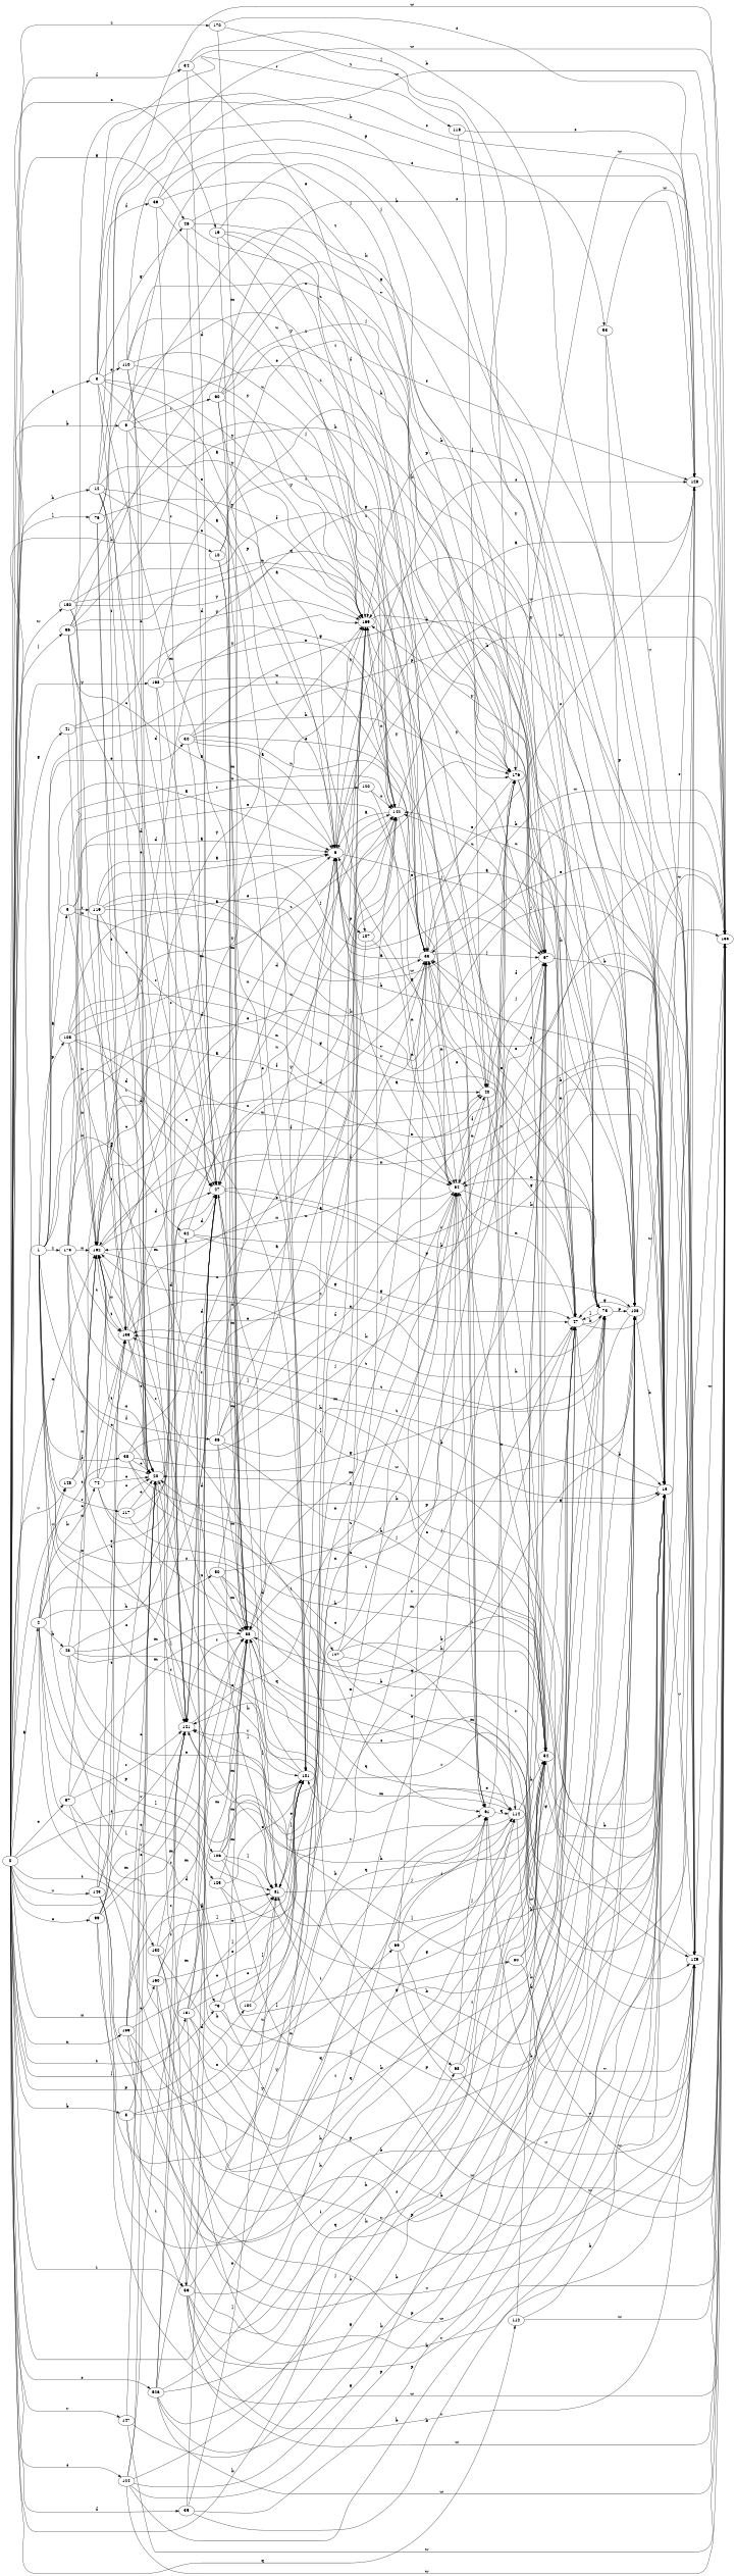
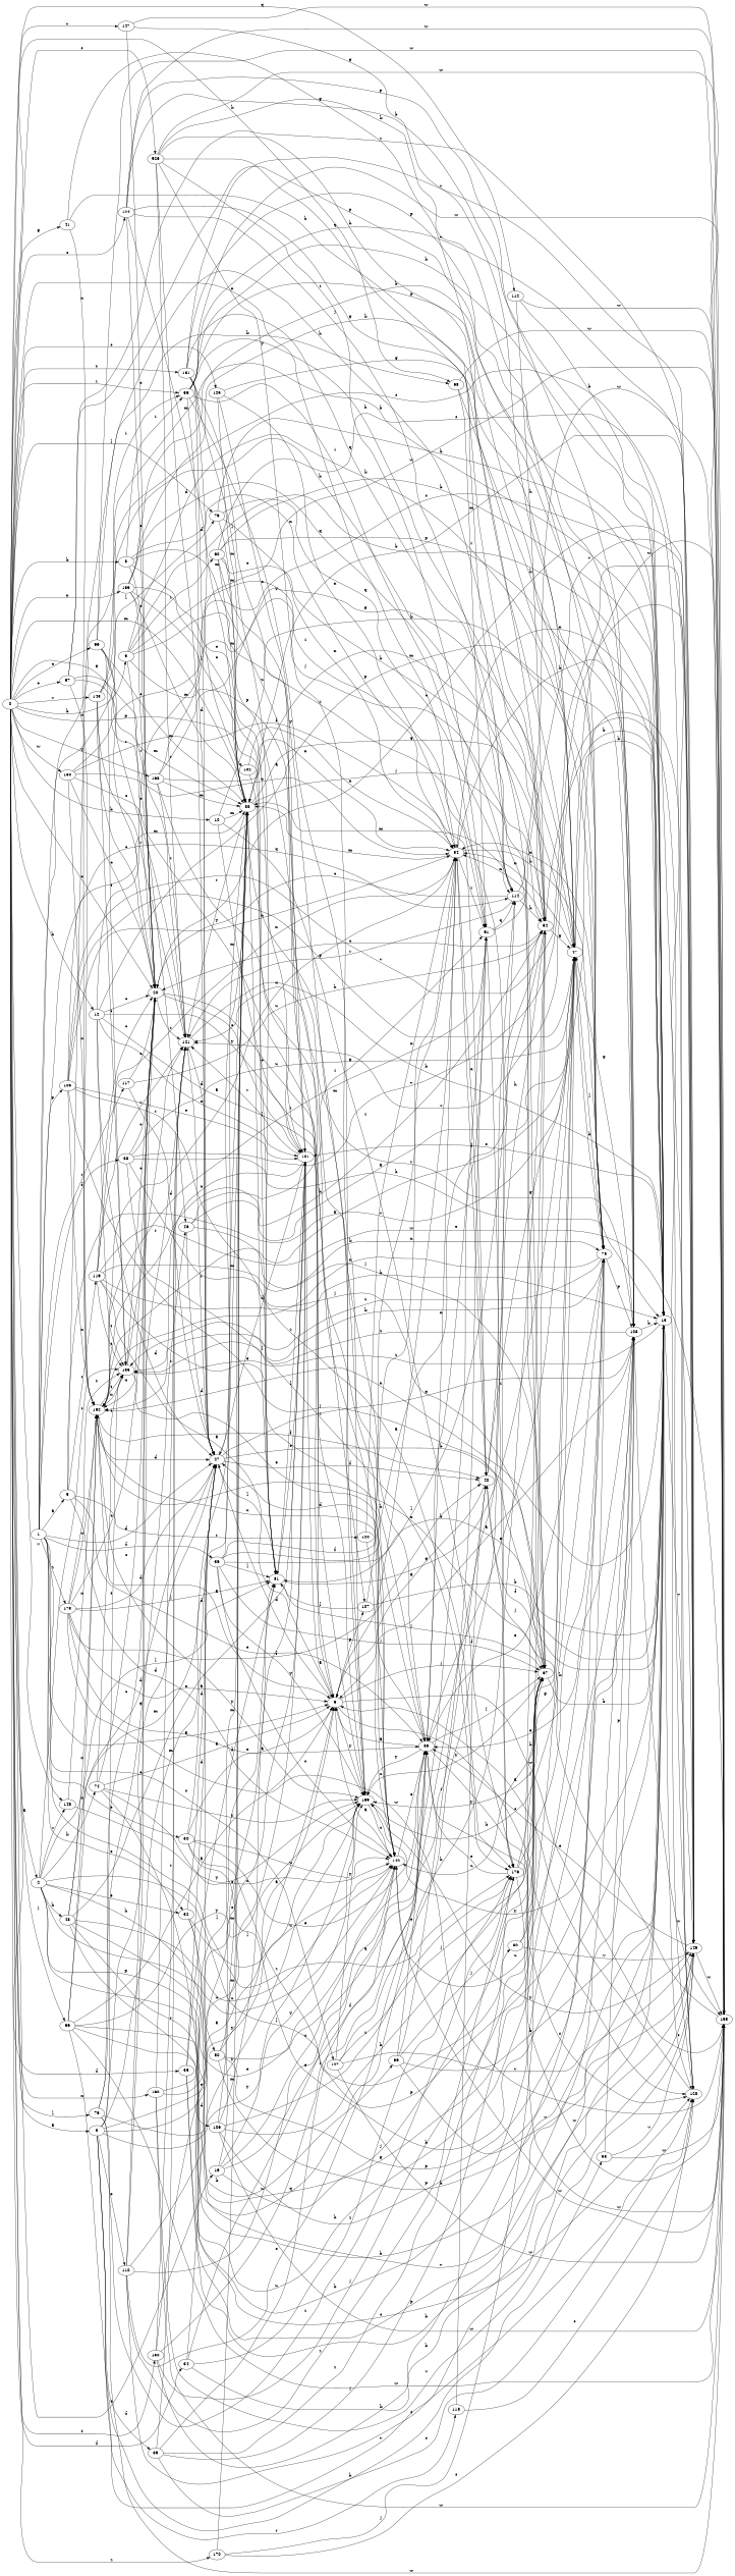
  strict digraph {
    rankdir=LR
    0
    2
    3
    8
    9
    10
    12
    19
    20
    34
    35
    41
    46
    59
    66
    68
    76
    79
    88
    94
    97
    99
    102
    112
    124
    125
    n27 [label=526]
    131
    n29 [label=130]
    143
    147
    148
    150
    159
    160
    162
    168
    170
    32
    48
    50
    69
    74
    80
    81
    106
    135
    142
    6
    27
    39
    53
    n53 [label=110]
    101
    118
    169
    176
    107
    13
    60
    61
    75
    155
    108
    67
    40
    121
    33
    47
    54
    149
    114
    128
    1
    5
    30
    36
    38
    105
    117
    127
    173
    119
    120
    0 -> 2 [label=a]
    0 -> 3 [label=a]
    0 -> 8 [label=b]
    0 -> 9 [label=b]
    0 -> 10 [label=b]
    0 -> 12 [label=b]
    0 -> 19 [label=c]
    0 -> 20 [label=c]
    0 -> 34 [label=f]
    0 -> 35 [label=f]
    0 -> 41 [label=g]
    0 -> 46 [label=g]
    0 -> 59 [label=i]
    0 -> 66 [label=j]
    0 -> 68 [label=k]
    0 -> 76 [label=l]
    0 -> 79 [label=l]
    0 -> 88 [label=m]
    0 -> 94 [label=n]
    0 -> 97 [label=o]
    0 -> 99 [label=o]
    0 -> 102 [label=p]
    0 -> 112 [label=q]
    0 -> 124 [label=s]
    0 -> 125 [label=s]
    0 -> n27 [label=s]
    0 -> 131 [label=t]
    0 -> n29 [label=t]
    0 -> 143 [label=v]
    0 -> 147 [label=v]
    0 -> 148 [label=v]
    0 -> 150 [label=w]
    0 -> 159 [label=x]
    0 -> 160 [label=x]
-   0 -> 162 [label=x]
    0 -> 168 [label=y]
    0 -> 170 [label=z]
    2 -> 148 [label=v]
    2 -> 32 [label=e]
    2 -> 48 [label=h]
    2 -> 50 [label=h]
    2 -> 69 [label=k]
    2 -> 74 [label=k]
    2 -> 80 [label=l]
    2 -> 81 [label=l]
    2 -> 106 [label=p]
    2 -> 135 [label=t]
    2 -> 142 [label=u]
    3 -> 46 [label=g]
    3 -> 88 [label=m]
    3 -> 6 [label=a]
    3 -> 27 [label=d]
    3 -> 39 [label=f]
    3 -> 53 [label=h]
    3 -> n53 [label=o]
    3 -> 101 [label=o]
    3 -> 118 [label=r]
    3 -> 169 [label=y]
    8 -> 20 [label=c]
    8 -> 59 [label=i]
    8 -> 94 [label=n]
    8 -> 142 [label=u]
    8 -> 101 [label=o]
    9 -> 20 [label=c]
    9 -> 176 [label=z]
    9 -> 107 [label=p]
    9 -> 13 [label=b]
    9 -> 60 [label=i]
    9 -> 61 [label=i]
    9 -> 75 [label=k]
    10 -> 88 [label=m]
    10 -> 101 [label=o]
    10 -> 176 [label=z]
    10 -> 75 [label=k]
    12 -> 20 [label=c]
    12 -> 135 [label=t]
    12 -> 6 [label=a]
    12 -> 27 [label=d]
    12 -> 101 [label=o]
    12 -> 169 [label=y]
    12 -> 155 [label=w]
    12 -> 108 [label=p]
    19 -> 88 [label=m]
    19 -> 142 [label=u]
    19 -> 169 [label=y]
    19 -> 67 [label=j]
    19 -> 40 [label=f]
    20 -> 162 [label=x]
    20 -> 142 [label=u]
    20 -> 101 [label=o]
    20 -> 121 [label=r]
    34 -> 27 [label=d]
    34 -> 176 [label=z]
    34 -> 13 [label=b]
    34 -> 33 [label=e]
    35 -> 81 [label=l]
    35 -> 27 [label=d]
    35 -> 13 [label=b]
    35 -> 108 [label=p]
    41 -> 162 [label=x]
    41 -> 47 [label=g]
    41 -> 54 [label=h]
    46 -> 27 [label=d]
    46 -> 61 [label=i]
    46 -> 67 [label=j]
    46 -> 47 [label=g]
    59 -> 27 [label=d]
    59 -> 169 [label=y]
    59 -> 13 [label=b]
    59 -> 61 [label=i]
    59 -> 155 [label=w]
    59 -> 108 [label=p]
    59 -> 54 [label=h]
    59 -> 149 [label=v]
    66 -> 162 [label=x]
    66 -> 6 [label=a]
    66 -> 27 [label=d]
    66 -> 169 [label=y]
    66 -> 75 [label=k]
    66 -> 155 [label=w]
    66 -> 149 [label=v]
    66 -> 114 [label=q]
    68 -> 61 [label=i]
    68 -> 75 [label=k]
    68 -> 155 [label=w]
    76 -> 20 [label=c]
    76 -> 135 [label=t]
    76 -> 169 [label=y]
    76 -> 176 [label=z]
    76 -> 155 [label=w]
    79 -> 88 [label=m]
    79 -> 94 [label=n]
    79 -> 13 [label=b]
    79 -> 114 [label=q]
    88 -> 81 [label=l]
    88 -> 67 [label=j]
    88 -> 121 [label=r]
    88 -> 47 [label=g]
    94 -> 88 [label=m]
    94 -> 162 [label=x]
    94 -> 6 [label=a]
    94 -> 13 [label=b]
    94 -> 61 [label=i]
    94 -> 75 [label=k]
    94 -> 40 [label=f]
    97 -> 88 [label=m]
    97 -> 162 [label=x]
    97 -> 108 [label=p]
    97 -> 121 [label=r]
    97 -> 149 [label=v]
    99 -> 20 [label=c]
    99 -> 88 [label=m]
    99 -> 135 [label=t]
    99 -> 155 [label=w]
    99 -> 121 [label=r]
    99 -> 54 [label=h]
    102 -> 94 [label=n]
    102 -> 81 [label=l]
    112 -> 13 [label=b]
    112 -> 155 [label=w]
    112 -> 54 [label=h]
    124 -> 20 [label=c]
    124 -> 88 [label=m]
    124 -> 13 [label=b]
    124 -> 155 [label=w]
    124 -> 108 [label=p]
    124 -> 67 [label=j]
    124 -> 47 [label=g]
    125 -> 88 [label=m]
    125 -> 94 [label=n]
    125 -> 101 [label=o]
    125 -> 47 [label=g]
    n27 -> 27 [label=d]
    n27 -> 169 [label=y]
    n27 -> 61 [label=i]
    n27 -> 75 [label=k]
    n27 -> 155 [label=w]
    n27 -> 121 [label=r]
    n27 -> 54 [label=h]
    n27 -> 114 [label=q]
    131 -> 88 [label=m]
    131 -> 81 [label=l]
    131 -> 27 [label=d]
    131 -> 101 [label=o]
    131 -> 108 [label=p]
    131 -> 149 [label=v]
    131 -> 114 [label=q]
    n29 -> 101 [label=o]
    n29 -> 61 [label=i]
    n29 -> 75 [label=k]
    n29 -> 67 [label=j]
    n29 -> 121 [label=r]
    143 -> 20 [label=c]
    143 -> 135 [label=t]
    143 -> 13 [label=b]
    143 -> 121 [label=r]
    143 -> 54 [label=h]
    143 -> 128 [label=s]
    147 -> 20 [label=c]
    147 -> 155 [label=w]
    147 -> 47 [label=g]
    148 -> 162 [label=x]
    148 -> 169 [label=y]
    150 -> 20 [label=c]
    150 -> 94 [label=n]
    150 -> 162 [label=x]
    150 -> 169 [label=y]
    150 -> 67 [label=j]
    150 -> 40 [label=f]
    159 -> 20 [label=c]
    159 -> 88 [label=m]
    159 -> 81 [label=l]
    159 -> 101 [label=o]
    159 -> 13 [label=b]
    159 -> 75 [label=k]
    159 -> 114 [label=q]
    160 -> 81 [label=l]
    160 -> 101 [label=o]
    160 -> 155 [label=w]
    160 -> 121 [label=r]
    160 -> 149 [label=v]
    162 -> 135 [label=t]
    162 -> 142 [label=u]
    162 -> 6 [label=a]
    162 -> 27 [label=d]
    162 -> 169 [label=y]
    162 -> 61 [label=i]
    162 -> 40 [label=f]
    162 -> 47 [label=g]
    162 -> 54 [label=h]
    168 -> 88 [label=m]
    168 -> 94 [label=n]
    168 -> 142 [label=u]
    168 -> 121 [label=r]
    168 -> 47 [label=g]
    168 -> 128 [label=s]
    170 -> 88 [label=m]
    170 -> 67 [label=j]
    170 -> 128 [label=s]
    32 -> 142 [label=u]
    32 -> 27 [label=d]
    32 -> 47 [label=g]
    32 -> 149 [label=v]
    48 -> 88 [label=m]
    48 -> 162 [label=x]
    48 -> 142 [label=u]
    48 -> 101 [label=o]
    48 -> 75 [label=k]
    48 -> 33 [label=e]
    48 -> 128 [label=s]
    50 -> 88 [label=m]
    50 -> 6 [label=a]
    50 -> 13 [label=b]
    50 -> 108 [label=p]
    50 -> 114 [label=q]
    69 -> 13 [label=b]
    69 -> 61 [label=i]
    69 -> 67 [label=j]
    69 -> 33 [label=e]
    69 -> 149 [label=v]
    74 -> 20 [label=c]
    74 -> 135 [label=t]
    74 -> 142 [label=u]
    74 -> 6 [label=a]
    74 -> 169 [label=y]
    74 -> 13 [label=b]
    80 -> 47 [label=g]
    80 -> 54 [label=h]
    80 -> 149 [label=v]
    81 -> 101 [label=o]
    81 -> 67 [label=j]
    81 -> 47 [label=g]
    106 -> 88 [label=m]
    106 -> 81 [label=l]
    106 -> 176 [label=z]
    106 -> 155 [label=w]
    106 -> 108 [label=p]
    106 -> 54 [label=h]
    135 -> 20 [label=c]
    135 -> 162 [label=x]
    135 -> 75 [label=k]
    135 -> 121 [label=r]
    135 -> 33 [label=e]
    142 -> 6 [label=a]
    142 -> 155 [label=w]
    142 -> 33 [label=e]
    6 -> 27 [label=d]
    6 -> 169 [label=y]
    6 -> 107 [label=p]
    6 -> 155 [label=w]
    6 -> 67 [label=j]
    6 -> 128 [label=s]
    27 -> 88 [label=m]
    27 -> 81 [label=l]
    27 -> 13 [label=b]
    27 -> 108 [label=p]
    27 -> 40 [label=f]
    27 -> 121 [label=r]
    39 -> 142 [label=u]
    39 -> 176 [label=z]
    39 -> 67 [label=j]
    39 -> 121 [label=r]
    39 -> 128 [label=s]
    53 -> 155 [label=w]
    53 -> 108 [label=p]
    53 -> 149 [label=v]
    n53 -> 20 [label=c]
    n53 -> 142 [label=u]
    n53 -> 169 [label=y]
    n53 -> 176 [label=z]
    n53 -> 121 [label=r]
    n53 -> 33 [label=e]
    n53 -> 128 [label=s]
    101 -> 162 [label=x]
    101 -> 81 [label=l]
    101 -> 6 [label=a]
    101 -> 27 [label=d]
    101 -> 121 [label=r]
    118 -> 40 [label=f]
    118 -> 128 [label=s]
    169 -> 142 [label=u]
    169 -> 75 [label=k]
    176 -> 75 [label=k]
    176 -> 155 [label=w]
    176 -> 67 [label=j]
    176 -> 33 [label=e]
    107 -> 94 [label=n]
    107 -> 81 [label=l]
    107 -> 13 [label=b]
    13 -> 94 [label=n]
    13 -> 162 [label=x]
    13 -> 135 [label=t]
    13 -> 101 [label=o]
    13 -> 169 [label=y]
    13 -> 149 [label=v]
    13 -> 128 [label=s]
    60 -> 88 [label=m]
    60 -> 6 [label=a]
    60 -> 169 [label=y]
    60 -> 13 [label=b]
    60 -> 108 [label=p]
    60 -> 54 [label=h]
    60 -> 128 [label=s]
    61 -> 176 [label=z]
    61 -> 33 [label=e]
    61 -> 149 [label=v]
    61 -> 114 [label=q]
    75 -> 94 [label=n]
    75 -> 162 [label=x]
    75 -> 135 [label=t]
    75 -> 108 [label=p]
    75 -> 33 [label=e]
    75 -> 47 [label=l]
    155 -> 162 [label=x]
    108 -> 135 [label=t]
    108 -> 142 [label=u]
    108 -> 6 [label=a]
    108 -> 13 [label=b]
    108 -> 155 [label=w]
    108 -> 121 [label=r]
    108 -> 33 [label=e]
    108 -> 47 [label=g]
    67 -> 142 [label=u]
    67 -> 169 [label=y]
    67 -> 13 [label=b]
    67 -> 40 [label=f]
    40 -> 94 [label=n]
    40 -> 6 [label=a]
    40 -> 67 [label=j]
    40 -> 47 [label=g]
    40 -> 54 [label=h]
    121 -> 27 [label=d]
-   121 -> 176 [label=z]
    121 -> 13 [label=b]
    33 -> 88 [label=m]
    33 -> 94 [label=n]
    33 -> 6 [label=a]
    33 -> 27 [label=d]
    33 -> 169 [label=y]
    33 -> 155 [label=w]
    33 -> 67 [label=j]
    33 -> 128 [label=s]
    47 -> 88 [label=m]
    47 -> 94 [label=n]
    47 -> 169 [label=y]
    47 -> 13 [label=b]
    47 -> 75 [label=k]
    47 -> 155 [label=w]
    47 -> 33 [label=e]
    54 -> 20 [label=c]
    54 -> 94 [label=n]
    54 -> 81 [label=l]
    54 -> 13 [label=b]
    54 -> 47 [label=g]
    149 -> 20 [label=c]
    149 -> 88 [label=m]
    149 -> 169 [label=y]
    149 -> 155 [label=w]
    149 -> 33 [label=e]
    114 -> 20 [label=c]
    114 -> 88 [label=m]
    114 -> 155 [label=w]
    114 -> 121 [label=r]
    114 -> 54 [label=h]
    128 -> 6 [label=a]
    128 -> 121 [label=r]
    1 -> 68 [label=k]
    1 -> 79 [label=l]
    1 -> 32 [label=e]
    1 -> 6 [label=a]
    1 -> 27 [label=d]
    1 -> 176 [label=z]
    1 -> 114 [label=q]
    1 -> 5 [label=a]
    1 -> 30 [label=e]
    1 -> 36 [label=f]
    1 -> 38 [label=f]
    1 -> 105 [label=p]
    1 -> 117 [label=r]
    1 -> 127 [label=s]
    1 -> 173 [label=z]
    5 -> 59 [label=i]
    5 -> 142 [label=u]
    5 -> 33 [label=e]
    5 -> 149 [label=v]
    5 -> 119 [label=r]
    5 -> 120 [label=r]
    30 -> 142 [label=u]
    30 -> 6 [label=a]
    30 -> 27 [label=d]
    30 -> 13 [label=b]
    30 -> 108 [label=p]
    30 -> 33 [label=e]
    36 -> 88 [label=m]
    36 -> 94 [label=f]
    36 -> 81 [label=l]
    36 -> 142 [label=u]
    36 -> 169 [label=y]
    36 -> 13 [label=b]
    36 -> 67 [label=j]
    36 -> 54 [label=h]
    38 -> 20 [label=c]
    38 -> 176 [label=z]
    38 -> 13 [label=b]
    38 -> 67 [label=j]
    38 -> 47 [label=g]
    38 -> 149 [label=v]
    105 -> 88 [label=m]
    105 -> 94 [label=n]
    105 -> 162 [label=x]
    105 -> 101 [label=o]
    105 -> 176 [label=z]
    105 -> 33 [label=e]
    105 -> 47 [label=g]
    105 -> 149 [label=v]
    117 -> 20 [label=c]
    117 -> 27 [label=d]
    117 -> 54 [label=h]
    127 -> 169 [label=y]
    127 -> 155 [label=w]
    127 -> 67 [label=j]
    127 -> 54 [label=h]
    127 -> 149 [label=v]
    173 -> 20 [label=c]
    173 -> 162 [label=x]
    173 -> 81 [label=l]
    173 -> 135 [label=t]
    173 -> 6 [label=a]
    173 -> 27 [label=d]
    173 -> 155 [label=w]
    173 -> 40 [label=f]
    173 -> 33 [label=e]
    119 -> 20 [label=c]
    119 -> 94 [label=n]
    119 -> 135 [label=t]
    119 -> 6 [label=a]
    119 -> 13 [label=b]
    119 -> 75 [label=k]
    119 -> 155 [label=w]
    119 -> 67 [label=j]
    119 -> 121 [label=r]
    120 -> 94 [label=n]
    120 -> 142 [label=u]
  }
